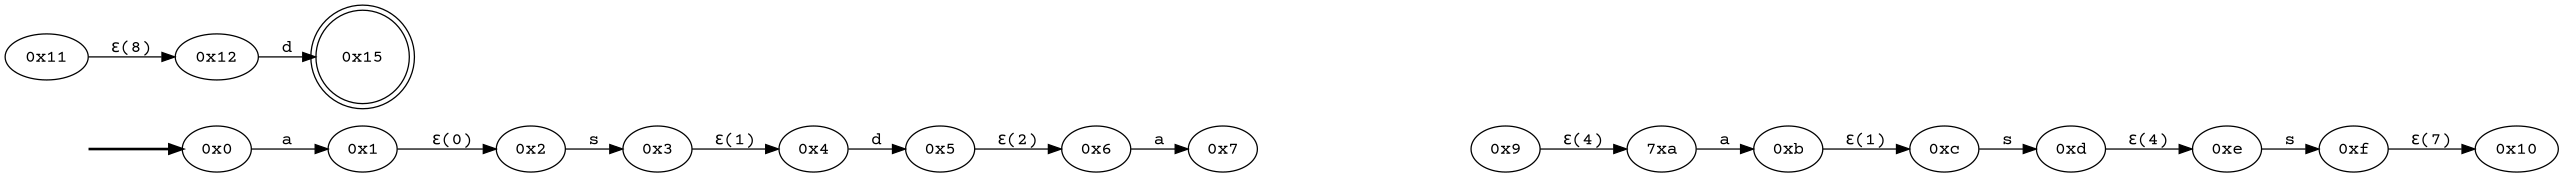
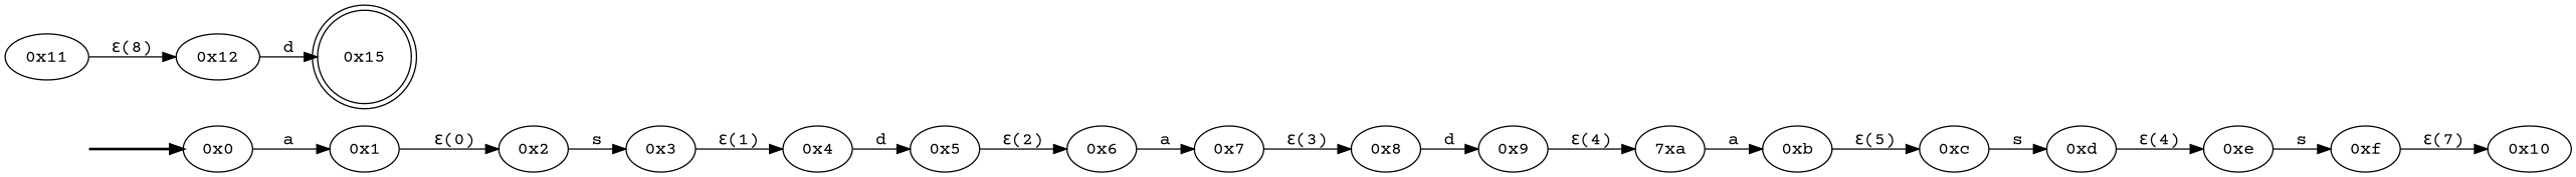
  digraph {
    fontname="Courier Prime"
    rankdir=LR
    node [fontname="Courier Prime"]
    edge [fontname="Courier Prime"]
    fake [style=invisible]
    "0x0" [root=true]
    "0x1"
    "0x2"
    "0x3"
    "0x4"
    "0x5"
    "0x6"
    "0x7"
+   "0x8"
    "0x9"
    n12 [label="7xa"]
    "0xb"
    "0xc"
    "0xd"
    "0xe"
    "0xf"
    "0x10"
    "0x11"
    "0x12"
    n21 [label="0x15" shape=doublecircle]
    fake -> "0x0" [style=bold]
    "0x0" -> "0x1" [label=a]
    "0x1" -> "0x2" [label="ε(0)"]
    "0x2" -> "0x3" [label=s]
    "0x3" -> "0x4" [label="ε(1)"]
    "0x4" -> "0x5" [label=d]
    "0x5" -> "0x6" [label="ε(2)"]
    "0x6" -> "0x7" [label=a]
+   "0x7" -> "0x8" [label="ε(3)"]
+   "0x8" -> "0x9" [label=d]
    "0x9" -> n12 [label="ε(4)"]
    n12 -> "0xb" [label=a]
-   "0xb" -> "0xc" [label="ε(1)"]
+   "0xb" -> "0xc" [label="ε(5)"]
    "0xc" -> "0xd" [label=s]
    "0xd" -> "0xe" [label="ε(4)"]
    "0xe" -> "0xf" [label=s]
    "0xf" -> "0x10" [label="ε(7)"]
    "0x11" -> "0x12" [label="ε(8)"]
    "0x12" -> n21 [label=d]
  }
